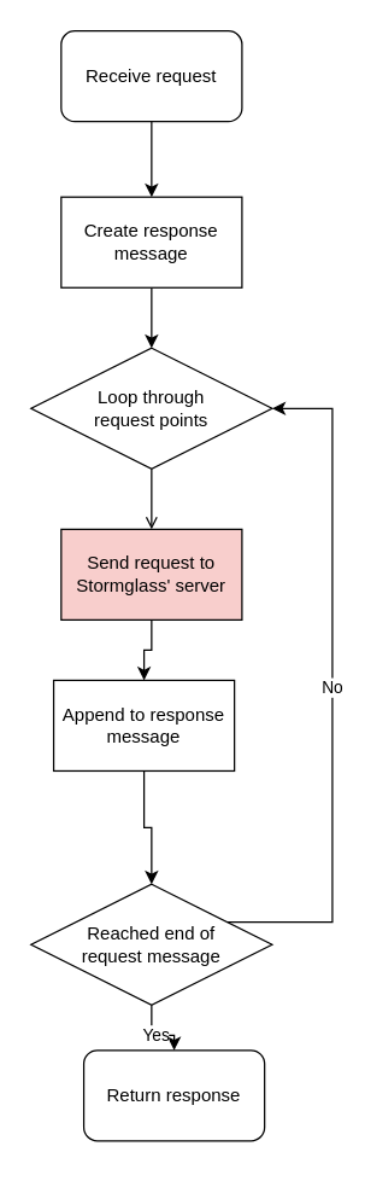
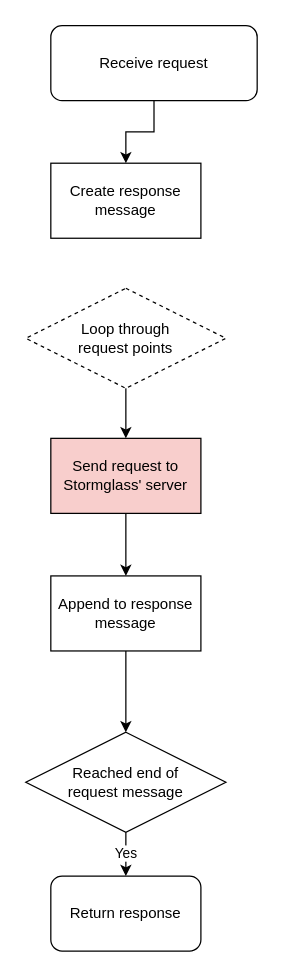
  <mxCell id="0" />
  <mxCell id="1" parent="0" />
  <mxCell id="2" style="edgeStyle=orthogonalEdgeStyle;rounded=0;orthogonalLoop=1;jettySize=auto;html=1;" edge="1" parent="1" source="3" target="5"><mxGeometry relative="1" as="geometry" /></mxCell>
- <mxCell id="3" value="Receive request" style="rounded=1;whiteSpace=wrap;html=1;" vertex="1" parent="1"><mxGeometry x="40" y="20" width="120" height="60" as="geometry" /></mxCell>
- <mxCell id="4" style="edgeStyle=orthogonalEdgeStyle;rounded=0;orthogonalLoop=1;jettySize=auto;html=1;entryX=0.5;entryY=0;entryDx=0;entryDy=0;" edge="1" parent="1" source="5" target="7"><mxGeometry relative="1" as="geometry"><mxPoint x="100" y="100" as="targetPoint" /></mxGeometry></mxCell>
+ <mxCell id="3" value="Receive request" style="rounded=1;whiteSpace=wrap;html=1;" vertex="1" parent="1"><mxGeometry x="40" y="20" width="165" height="60" as="geometry" /></mxCell>
  <mxCell id="5" value="Create response message" style="rounded=0;whiteSpace=wrap;html=1;" vertex="1" parent="1"><mxGeometry x="40" y="130" width="120" height="60" as="geometry" /></mxCell>
- <mxCell id="6" style="edgeStyle=orthogonalEdgeStyle;rounded=0;orthogonalLoop=1;jettySize=auto;html=1;endArrow=open;" edge="1" parent="1" source="7" target="9"><mxGeometry relative="1" as="geometry" /></mxCell>
- <mxCell id="7" value="Loop through&lt;br&gt;request points" style="rhombus;whiteSpace=wrap;html=1;" vertex="1" parent="1"><mxGeometry x="20" y="230" width="160" height="80" as="geometry" /></mxCell>
+ <mxCell id="6" style="edgeStyle=orthogonalEdgeStyle;rounded=0;orthogonalLoop=1;jettySize=auto;html=1;" edge="1" parent="1" source="7" target="9"><mxGeometry relative="1" as="geometry" /></mxCell>
+ <mxCell id="7" value="Loop through&lt;br&gt;request points" style="rhombus;whiteSpace=wrap;html=1;dashed=1;" vertex="1" parent="1"><mxGeometry x="20" y="230" width="160" height="80" as="geometry" /></mxCell>
  <mxCell id="8" style="edgeStyle=orthogonalEdgeStyle;rounded=0;orthogonalLoop=1;jettySize=auto;html=1;entryX=0.5;entryY=0;entryDx=0;entryDy=0;" edge="1" parent="1" source="9" target="11"><mxGeometry relative="1" as="geometry" /></mxCell>
  <mxCell id="9" value="Send request to Stormglass' server" style="rounded=0;whiteSpace=wrap;html=1;fillColor=#f8cecc;" vertex="1" parent="1"><mxGeometry x="40" y="350" width="120" height="60" as="geometry" /></mxCell>
  <mxCell id="10" style="edgeStyle=orthogonalEdgeStyle;rounded=0;orthogonalLoop=1;jettySize=auto;html=1;" edge="1" parent="1" source="11" target="15"><mxGeometry relative="1" as="geometry" /></mxCell>
- <mxCell id="11" value="Append to response message" style="rounded=0;whiteSpace=wrap;html=1;" vertex="1" parent="1"><mxGeometry x="35" y="450" width="120" height="60" as="geometry" /></mxCell>
- <mxCell id="12" value="Return response" style="rounded=1;whiteSpace=wrap;html=1;" vertex="1" parent="1"><mxGeometry x="55" y="695" width="120" height="60" as="geometry" /></mxCell>
+ <mxCell id="11" value="Append to response message" style="rounded=0;whiteSpace=wrap;html=1;" vertex="1" parent="1"><mxGeometry x="40" y="460" width="120" height="60" as="geometry" /></mxCell>
+ <mxCell id="12" value="Return response" style="rounded=1;whiteSpace=wrap;html=1;" vertex="1" parent="1"><mxGeometry x="40" y="700" width="120" height="60" as="geometry" /></mxCell>
  <mxCell id="13" value="Yes" style="edgeStyle=orthogonalEdgeStyle;rounded=0;orthogonalLoop=1;jettySize=auto;html=1;entryX=0.5;entryY=0;entryDx=0;entryDy=0;" edge="1" parent="1" source="15" target="12"><mxGeometry relative="1" as="geometry" /></mxCell>
- <mxCell id="14" value="No" style="edgeStyle=orthogonalEdgeStyle;rounded=0;orthogonalLoop=1;jettySize=auto;html=1;entryX=1;entryY=0.5;entryDx=0;entryDy=0;" edge="1" parent="1" source="15" target="7"><mxGeometry relative="1" as="geometry"><Array as="points"><mxPoint x="220" y="610" /><mxPoint x="220" y="270" /></Array></mxGeometry></mxCell>
  <mxCell id="15" value="Reached end of&lt;br&gt;request message" style="rhombus;whiteSpace=wrap;html=1;" vertex="1" parent="1"><mxGeometry x="20" y="585" width="160" height="80" as="geometry" /></mxCell>
